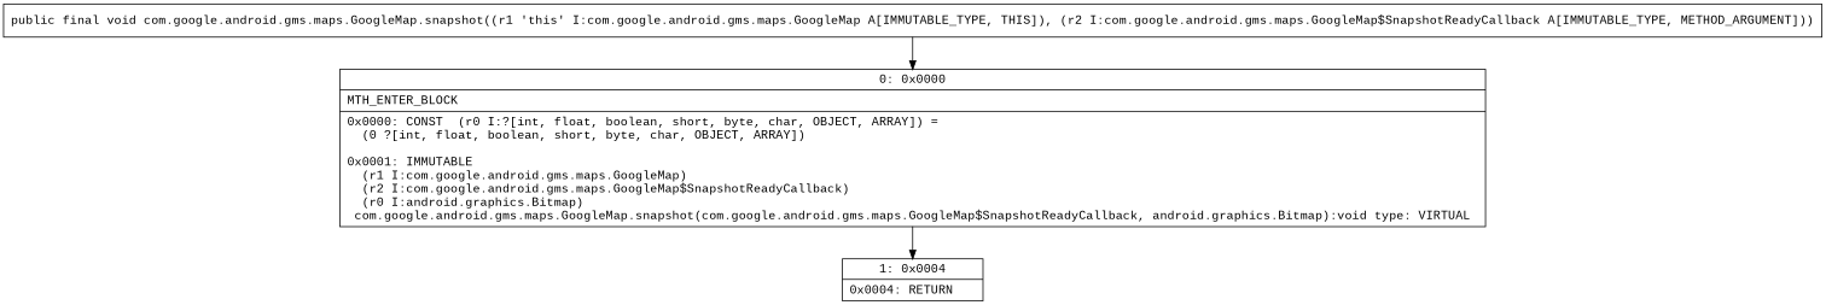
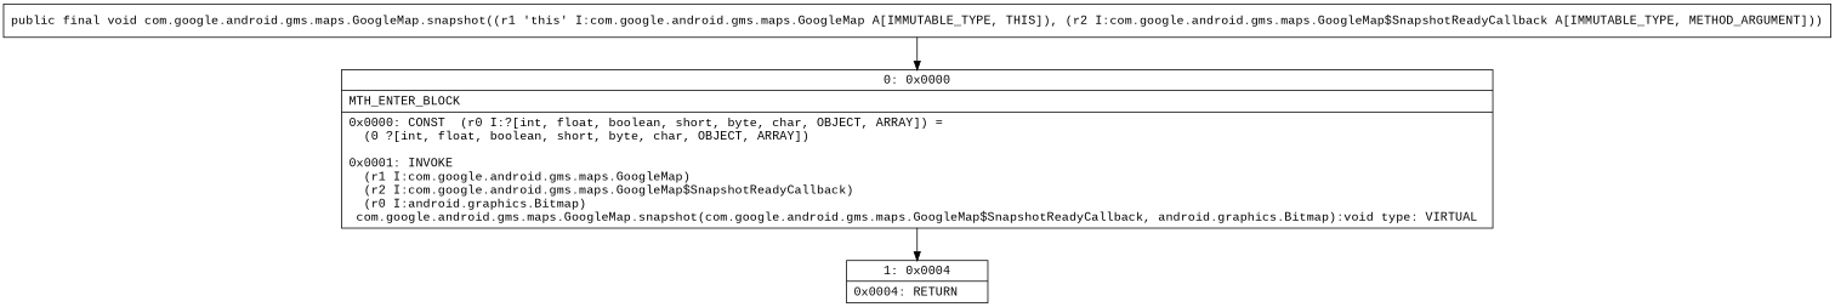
  digraph {
    fontname="Liberation Mono"
    node [shape=record fontname="Liberation Mono"]
    edge [fontname="Liberation Mono"]
-   n1 [label="{0\:\ 0x0000|MTH_ENTER_BLOCK\l|0x0000: CONST  (r0 I:?[int, float, boolean, short, byte, char, OBJECT, ARRAY]) = \l  (0 ?[int, float, boolean, short, byte, char, OBJECT, ARRAY])\l \l0x0001: IMMUTABLE  \l  (r1 I:com.google.android.gms.maps.GoogleMap)\l  (r2 I:com.google.android.gms.maps.GoogleMap$SnapshotReadyCallback)\l  (r0 I:android.graphics.Bitmap)\l com.google.android.gms.maps.GoogleMap.snapshot(com.google.android.gms.maps.GoogleMap$SnapshotReadyCallback, android.graphics.Bitmap):void type: VIRTUAL \l}"]
+   n1 [label="{0\:\ 0x0000|MTH_ENTER_BLOCK\l|0x0000: CONST  (r0 I:?[int, float, boolean, short, byte, char, OBJECT, ARRAY]) = \l  (0 ?[int, float, boolean, short, byte, char, OBJECT, ARRAY])\l \l0x0001: INVOKE  \l  (r1 I:com.google.android.gms.maps.GoogleMap)\l  (r2 I:com.google.android.gms.maps.GoogleMap$SnapshotReadyCallback)\l  (r0 I:android.graphics.Bitmap)\l com.google.android.gms.maps.GoogleMap.snapshot(com.google.android.gms.maps.GoogleMap$SnapshotReadyCallback, android.graphics.Bitmap):void type: VIRTUAL \l}"]
    n2 [label="{1\:\ 0x0004|0x0004: RETURN   \l}"]
    n3 [label="{public final void com.google.android.gms.maps.GoogleMap.snapshot((r1 'this' I:com.google.android.gms.maps.GoogleMap A[IMMUTABLE_TYPE, THIS]), (r2 I:com.google.android.gms.maps.GoogleMap$SnapshotReadyCallback A[IMMUTABLE_TYPE, METHOD_ARGUMENT])) }"]
    n1 -> n2
    n3 -> n1
  }
